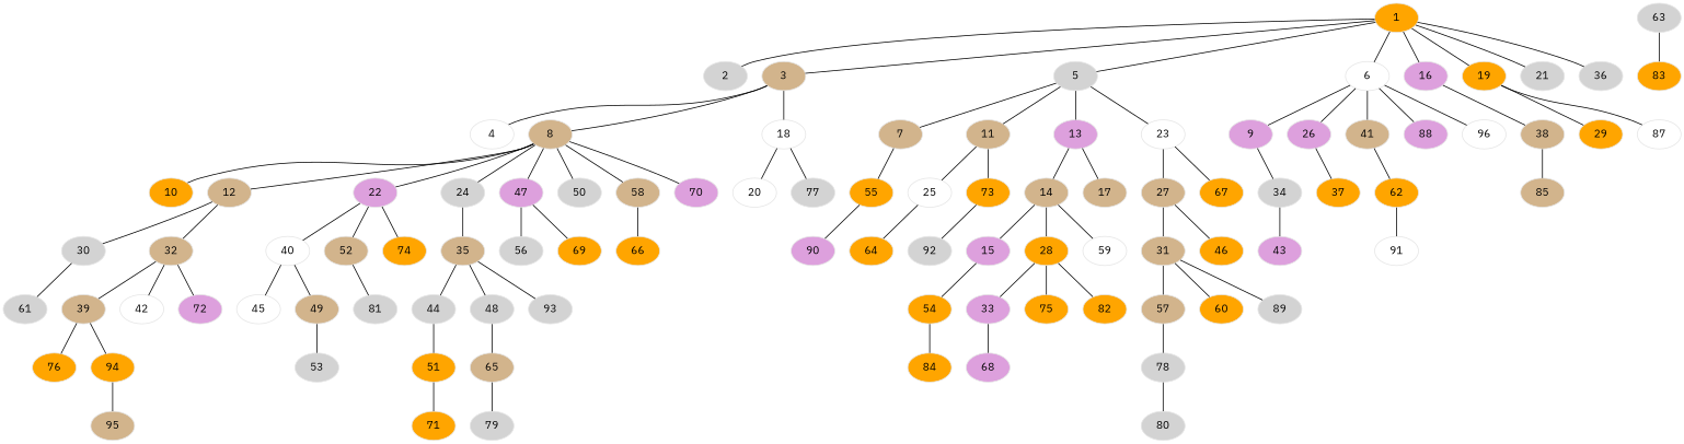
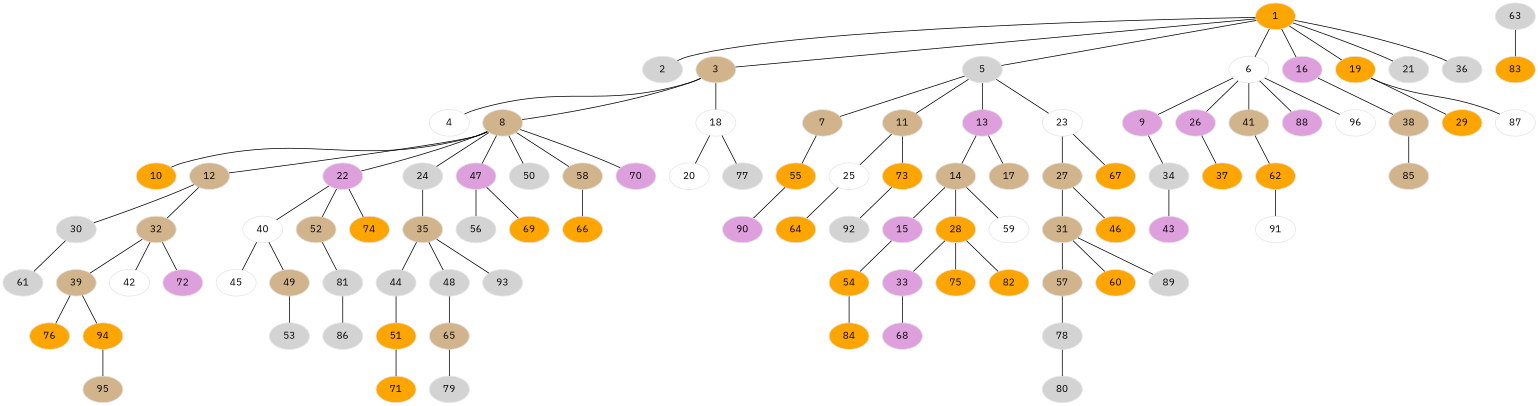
  graph {
    fontname="IBM Plex Sans"
    node [color=gray90 fillcolor=orange fontname="IBM Plex Sans" style=filled]
    edge [fontname="IBM Plex Sans"]
    2 [fillcolor=lightgrey]
    1
    3 [fillcolor=tan]
    5 [fillcolor=lightgrey]
    6 [fillcolor=white]
    16 [fillcolor=plum]
    19
    21 [fillcolor=lightgrey]
    36 [fillcolor=lightgrey]
    4 [fillcolor=white]
    8 [fillcolor=tan]
    18 [fillcolor=white]
    7 [fillcolor=tan]
    11 [fillcolor=tan]
    13 [fillcolor=plum]
    23 [fillcolor=white]
    9 [fillcolor=plum]
    26 [fillcolor=plum]
    41 [fillcolor=tan]
    88 [fillcolor=plum]
    96 [fillcolor=white]
    38 [fillcolor=tan]
    29
    87 [fillcolor=white]
    63 [fillcolor=lightgrey]
    83
    10
    12 [fillcolor=tan]
    22 [fillcolor=plum]
    24 [fillcolor=lightgrey]
    47 [fillcolor=plum]
    50 [fillcolor=lightgrey]
    58 [fillcolor=tan]
    70 [fillcolor=plum]
    20 [fillcolor=white]
    77 [fillcolor=lightgrey]
    55
    25 [fillcolor=white]
    73
    14 [fillcolor=tan]
    17 [fillcolor=tan]
    27 [fillcolor=tan]
    67
    34 [fillcolor=lightgrey]
    37
    62
    90 [fillcolor=plum]
    30 [fillcolor=lightgrey]
    32 [fillcolor=tan]
    40 [fillcolor=white]
    52 [fillcolor=tan]
    74
    35 [fillcolor=tan]
    56 [fillcolor=lightgrey]
    69
    66
    43 [fillcolor=plum]
    64
    92 [fillcolor=lightgrey]
    61 [fillcolor=lightgrey]
    39 [fillcolor=tan]
    42 [fillcolor=white]
    72 [fillcolor=plum]
    15 [fillcolor=plum]
    28
    59 [fillcolor=white]
    54
    33 [fillcolor=plum]
    75
    82
    84
    85 [fillcolor=tan]
    45 [fillcolor=white]
    49 [fillcolor=tan]
    81 [fillcolor=lightgrey]
    31 [fillcolor=tan]
    46
    44 [fillcolor=lightgrey]
    48 [fillcolor=lightgrey]
    93 [fillcolor=lightgrey]
    57 [fillcolor=tan]
    60
    89 [fillcolor=lightgrey]
    68 [fillcolor=plum]
    78 [fillcolor=lightgrey]
    76
    94
    51
    65 [fillcolor=tan]
    95 [fillcolor=tan]
    53 [fillcolor=lightgrey]
    91 [fillcolor=white]
    71
    79 [fillcolor=lightgrey]
+   86 [fillcolor=lightgrey]
    80 [fillcolor=lightgrey]
    1 -- 2
    1 -- 3
    1 -- 5
    1 -- 6
    1 -- 16
    1 -- 19
    1 -- 21
    1 -- 36
    3 -- 4
    3 -- 8
    3 -- 18
    5 -- 7
    5 -- 11
    5 -- 13
    5 -- 23
    6 -- 9
    6 -- 26
    6 -- 41
    6 -- 88
    6 -- 96
    16 -- 38
    19 -- 29
    19 -- 87
    8 -- 10
    8 -- 12
    8 -- 22
    8 -- 24
    8 -- 47
    8 -- 50
    8 -- 58
    8 -- 70
    18 -- 20
    18 -- 77
    7 -- 55
    11 -- 25
    11 -- 73
    13 -- 14
    13 -- 17
    23 -- 27
    23 -- 67
    9 -- 34
    26 -- 37
    41 -- 62
    38 -- 85
    63 -- 83
    12 -- 30
    12 -- 32
    22 -- 40
    22 -- 52
    22 -- 74
    24 -- 35
    47 -- 56
    47 -- 69
    58 -- 66
    55 -- 90
    25 -- 64
    73 -- 92
    14 -- 15
    14 -- 28
    14 -- 59
    27 -- 31
    27 -- 46
    34 -- 43
    62 -- 91
    30 -- 61
    32 -- 39
    32 -- 42
    32 -- 72
    40 -- 45
    40 -- 49
    52 -- 81
    35 -- 44
    35 -- 48
    35 -- 93
    39 -- 76
    39 -- 94
    15 -- 54
    28 -- 33
    28 -- 75
    28 -- 82
    54 -- 84
    33 -- 68
    49 -- 53
+   81 -- 86
    31 -- 57
    31 -- 60
    31 -- 89
    44 -- 51
    48 -- 65
    57 -- 78
    78 -- 80
    94 -- 95
    51 -- 71
    65 -- 79
  }
